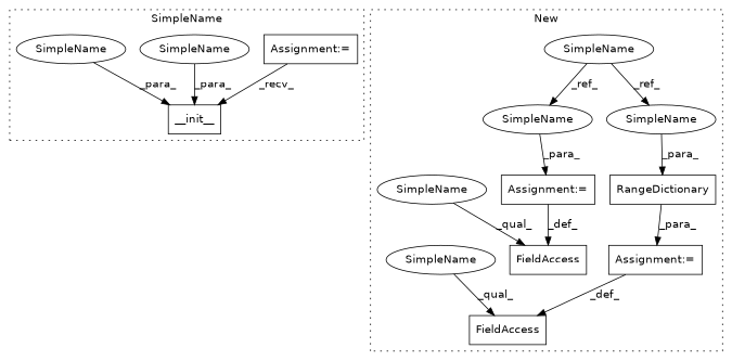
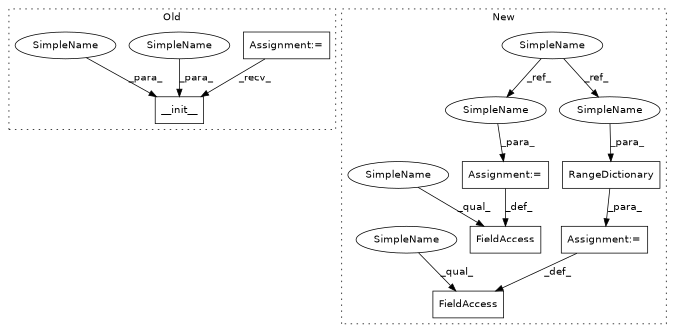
  digraph {
    fontname="DejaVu Sans"
    node [a=42 l=9 s=2154 shape=box fontname="DejaVu Sans"]
    edge [fontname="DejaVu Sans"]
    n1 [a=32 l="9,1" label=__init__ s="2193,2216"]
    n2 [a=7 l=18 label="Assignment:=" s=1928]
    n3 [l=4 label=SimpleName s=2202 shape=ellipse]
    n4 [label=SimpleName s=2207 shape=ellipse]
    n5 [a=32 l="16,1" label=RangeDictionary s="2196,2221"]
    n6 [label=SimpleName s=1753 shape=ellipse]
    n7 [a=7 l=1 label="Assignment:=" s=2169]
    n8 [a=22 l=15 label=FieldAccess]
    n9 [a=22 l=10 label=FieldAccess s=2185]
    n10 [a=7 l=1 label="Assignment:=" s=2195]
    n11 [label=SimpleName s=2170 shape=ellipse]
    n12 [label=SimpleName s=2212 shape=ellipse]
    n13 [l=4 label=SimpleName shape=ellipse]
    n14 [l=4 label=SimpleName s=2185 shape=ellipse]
    subgraph cluster_1 {
-     label=SimpleName
+     label=Old
      style=dotted
      n1
      n2
      n3
      n4
    }
    subgraph cluster_2 {
      label=New
      style=dotted
      n5
      n6
      n7
      n8
      n9
      n10
      n11
      n12
      n13
      n14
    }
    n2 -> n1 [label=_recv_]
    n3 -> n1 [label=_para_]
    n4 -> n1 [label=_para_]
    n5 -> n10 [label=_para_]
    n6 -> n11 [label=_ref_]
    n6 -> n12 [label=_ref_]
    n7 -> n8 [label=_def_]
    n10 -> n9 [label=_def_]
    n11 -> n7 [label=_para_]
    n12 -> n5 [label=_para_]
    n13 -> n8 [label=_qual_]
    n14 -> n9 [label=_qual_]
  }
